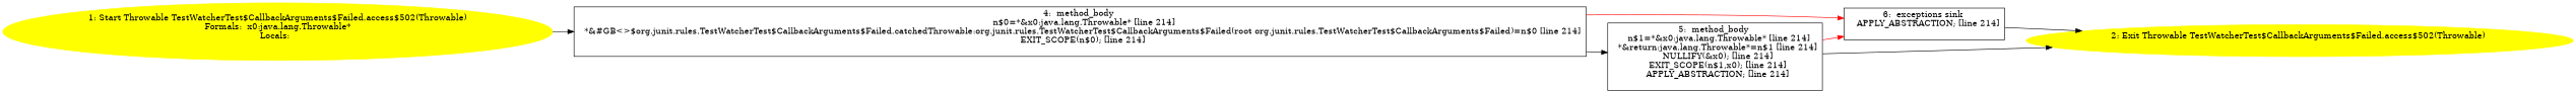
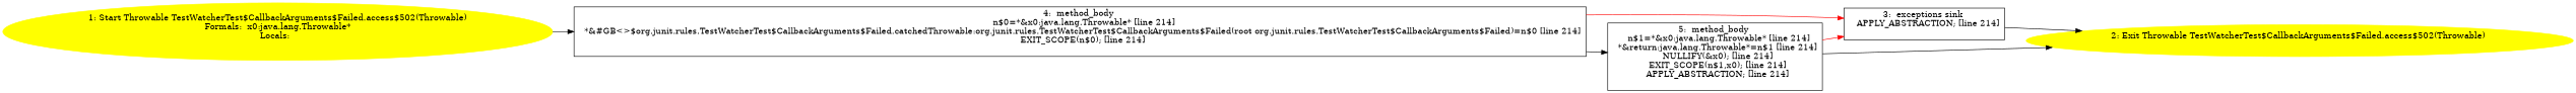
  digraph {
    rankdir=LR
    node [shape=box]
    n1 [color=yellow label="1: Start Throwable TestWatcherTest$CallbackArguments$Failed.access$502(Throwable)\nFormals:  x0:java.lang.Throwable*\nLocals:  \n  " style=filled shape=""]
    n2 [label="4:  method_body \n   n$0=*&x0:java.lang.Throwable* [line 214]\n  *&#GB<>$org.junit.rules.TestWatcherTest$CallbackArguments$Failed.catchedThrowable:org.junit.rules.TestWatcherTest$CallbackArguments$Failed(root org.junit.rules.TestWatcherTest$CallbackArguments$Failed)=n$0 [line 214]\n  EXIT_SCOPE(n$0); [line 214]\n "]
-   n3 [label="6:  exceptions sink \n   APPLY_ABSTRACTION; [line 214]\n "]
+   n3 [label="3:  exceptions sink \n   APPLY_ABSTRACTION; [line 214]\n "]
    n4 [label="5:  method_body \n   n$1=*&x0:java.lang.Throwable* [line 214]\n  *&return:java.lang.Throwable*=n$1 [line 214]\n  NULLIFY(&x0); [line 214]\n  EXIT_SCOPE(n$1,x0); [line 214]\n  APPLY_ABSTRACTION; [line 214]\n "]
    n5 [color=yellow label="2: Exit Throwable TestWatcherTest$CallbackArguments$Failed.access$502(Throwable) \n  " style=filled shape=""]
    n1 -> n2
    n2 -> n3 [color=red]
    n2 -> n4
    n3 -> n5
    n4 -> n3 [color=red]
    n4 -> n5
  }
